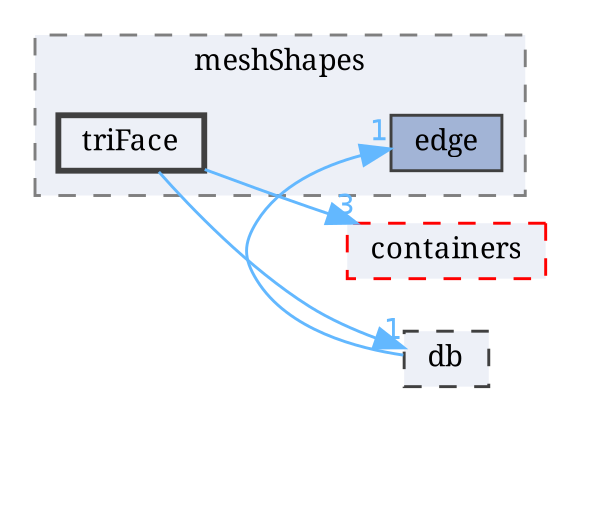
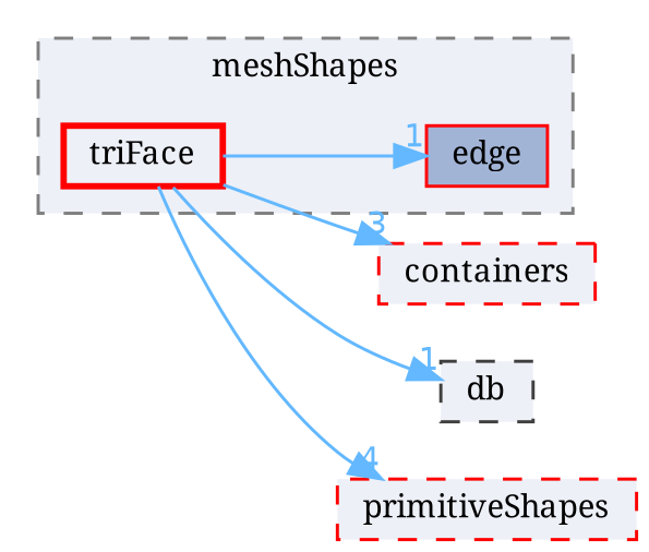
  digraph {
    compound=true
    fontname="Noto Serif"
    rankdir=LR
    node [color=grey25 fillcolor="#edf0f7" fontname="Noto Serif" fontsize=10 shape=box style="filled,dashed"]
    edge [color=steelblue1 fontcolor=steelblue1 fontname="Noto Serif" fontsize=10 headlabel=1 labeldistance=1.5 labelfontname=Helvetica labelfontsize=10]
-   n1 [fillcolor="#a2b4d6" height=0.2 label="edge" style=filled width=0.4]
-   n2 [height=0.2 label=triFace style="filled,bold" width=0.4]
+   n1 [color=red fillcolor="#a2b4d6" height=0.2 label="edge" style=filled width=0.4]
+   n2 [color=red height=0.2 label=triFace style="filled,bold" width=0.4]
    n3 [color=red height=0.2 label=containers width=0.4]
    n4 [height=0.2 label=db width=0.4]
+   n5 [color=red height=0.2 label=primitiveShapes width=0.4]
    subgraph cluster_1 {
      bgcolor="#edf0f7"
      fontsize=10
      label=meshShapes
      pencolor=grey50
      style="filled,dashed"
      n1
      n2
    }
-   n4 -> n1
+   n2 -> n1
    n2 -> n3 [headlabel=3]
    n2 -> n4
+   n2 -> n5 [headlabel=4]
  }
